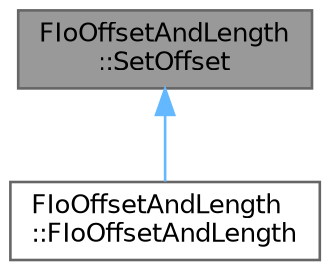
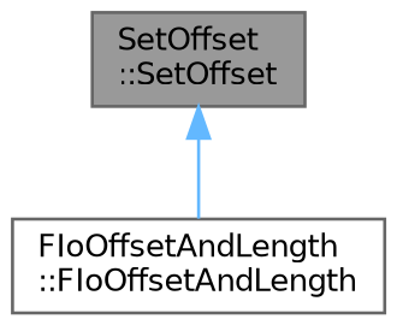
  digraph {
    rankdir=TB
    node [fontname=Helvetica fontsize=10 shape=box style=filled]
-   n1 [color=gray40 fillcolor=grey60 fontcolor=black height=0.2 label="FIoOffsetAndLength\l::SetOffset" width=0.4]
+   n1 [color=gray40 fillcolor=grey60 fontcolor=black height=0.2 label="SetOffset\l::SetOffset" width=0.4]
    n2 [color=grey40 fillcolor=white height=0.2 label="FIoOffsetAndLength\l::FIoOffsetAndLength" width=0.4]
    n1 -> n2 [color=steelblue1 dir=back fontname=Helvetica fontsize=10 labelfontname=Helvetica labelfontsize=10 style=solid]
  }
